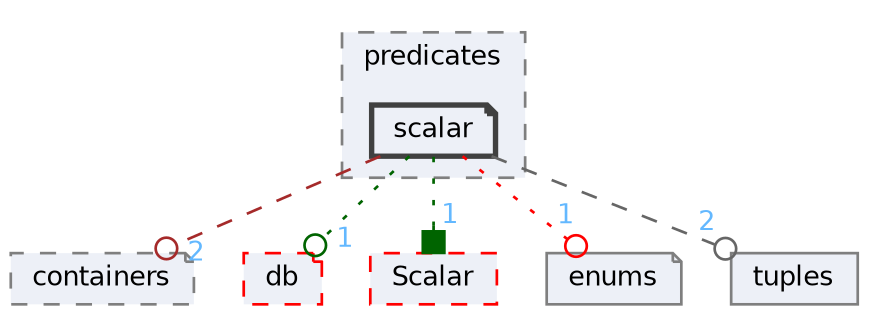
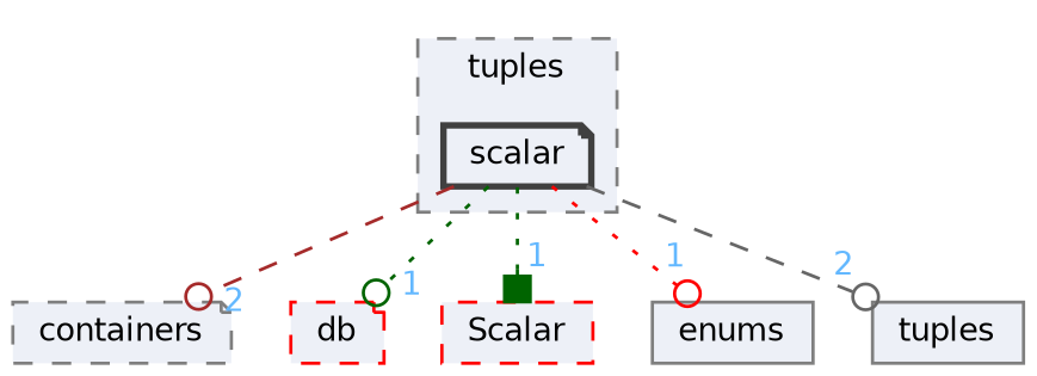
  digraph {
    compound=true
    node [color=grey50 fillcolor="#edf0f7" fontname=Helvetica fontsize=10 shape=note style="filled,dashed"]
    edge [arrowhead=odot color=darkgreen fontcolor=steelblue1 fontname=Helvetica fontsize=10 headlabel=1 labeldistance=1.5 labelfontname=Helvetica labelfontsize=10 style=dotted]
    n1 [color=grey25 height=0.2 label=scalar style="filled,bold" width=0.4]
    n2 [height=0.2 label=containers width=0.4]
    n3 [color=red height=0.2 label=db width=0.4]
    n4 [color=red height=0.2 label=Scalar shape=box width=0.4]
-   n5 [height=0.2 label=enums style=filled width=0.4]
+   n5 [height=0.2 label=enums shape=box style=filled width=0.4]
    n6 [height=0.2 label=tuples shape=box style=filled width=0.4]
    subgraph cluster_1 {
      bgcolor="#edf0f7"
      fontname=Helvetica
      fontsize=10
-     label=predicates
+     label=tuples
      pencolor=grey50
      style="filled,dashed"
      n1
    }
    n1 -> n2 [color=brown headlabel=2 style=dashed]
    n1 -> n3
    n1 -> n4 [arrowhead=box]
    n1 -> n5 [color=red]
    n1 -> n6 [color=gray40 headlabel=2 style=dashed]
  }
